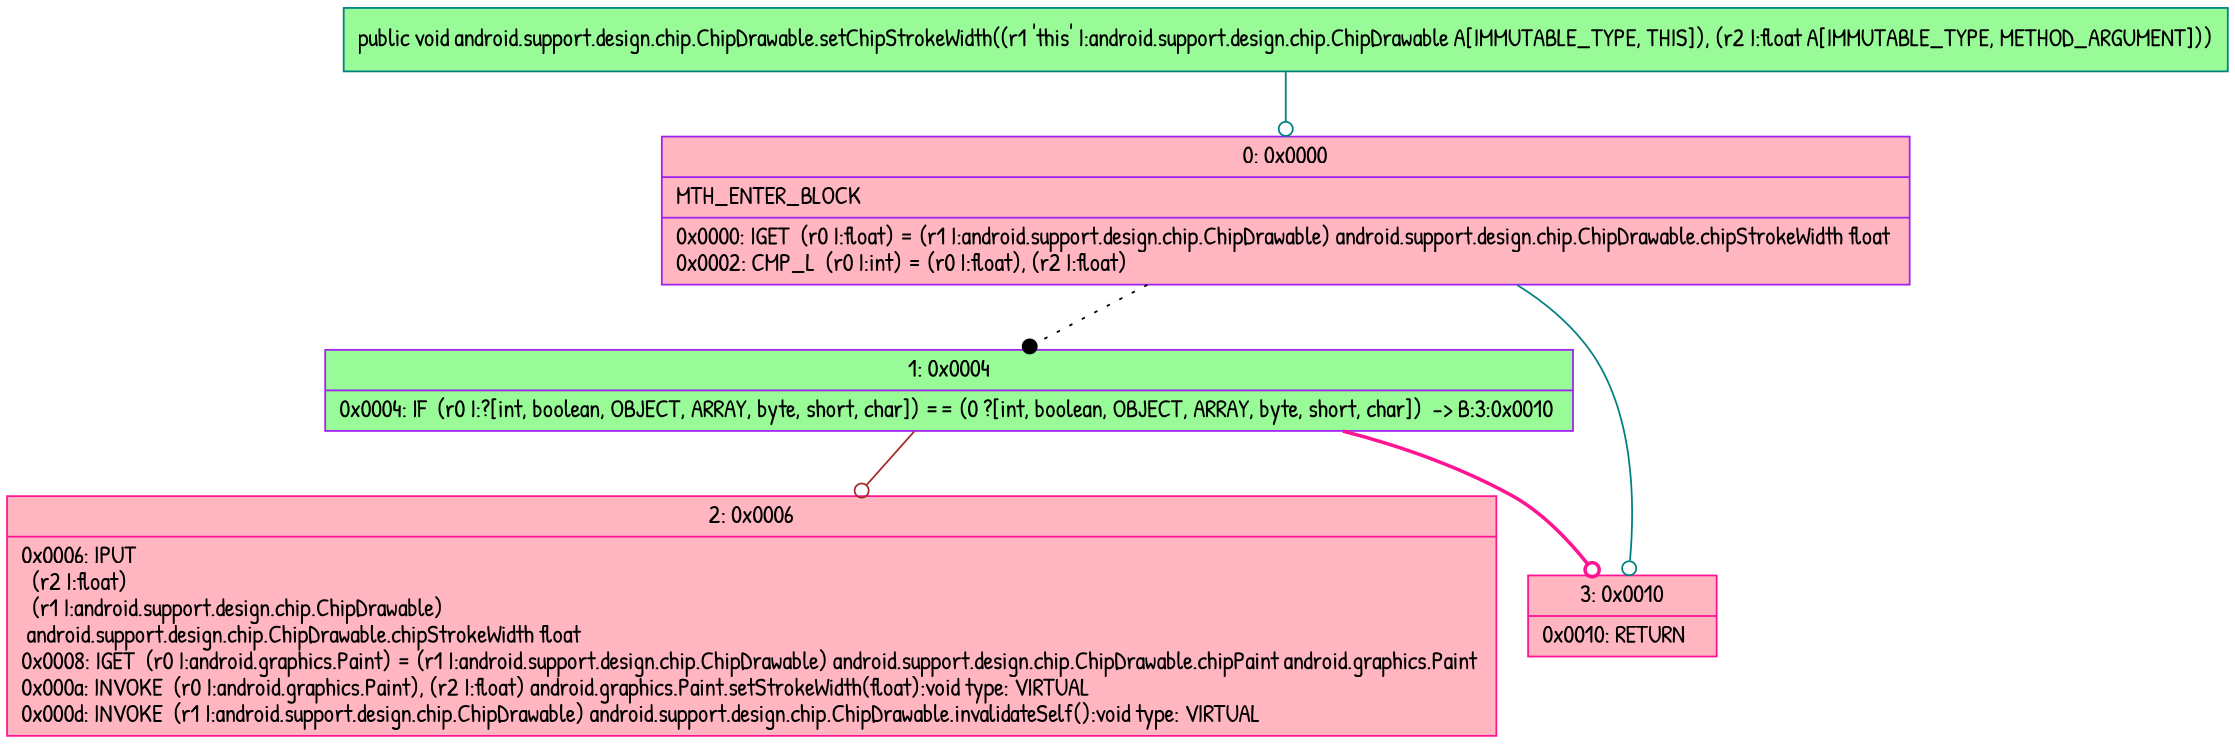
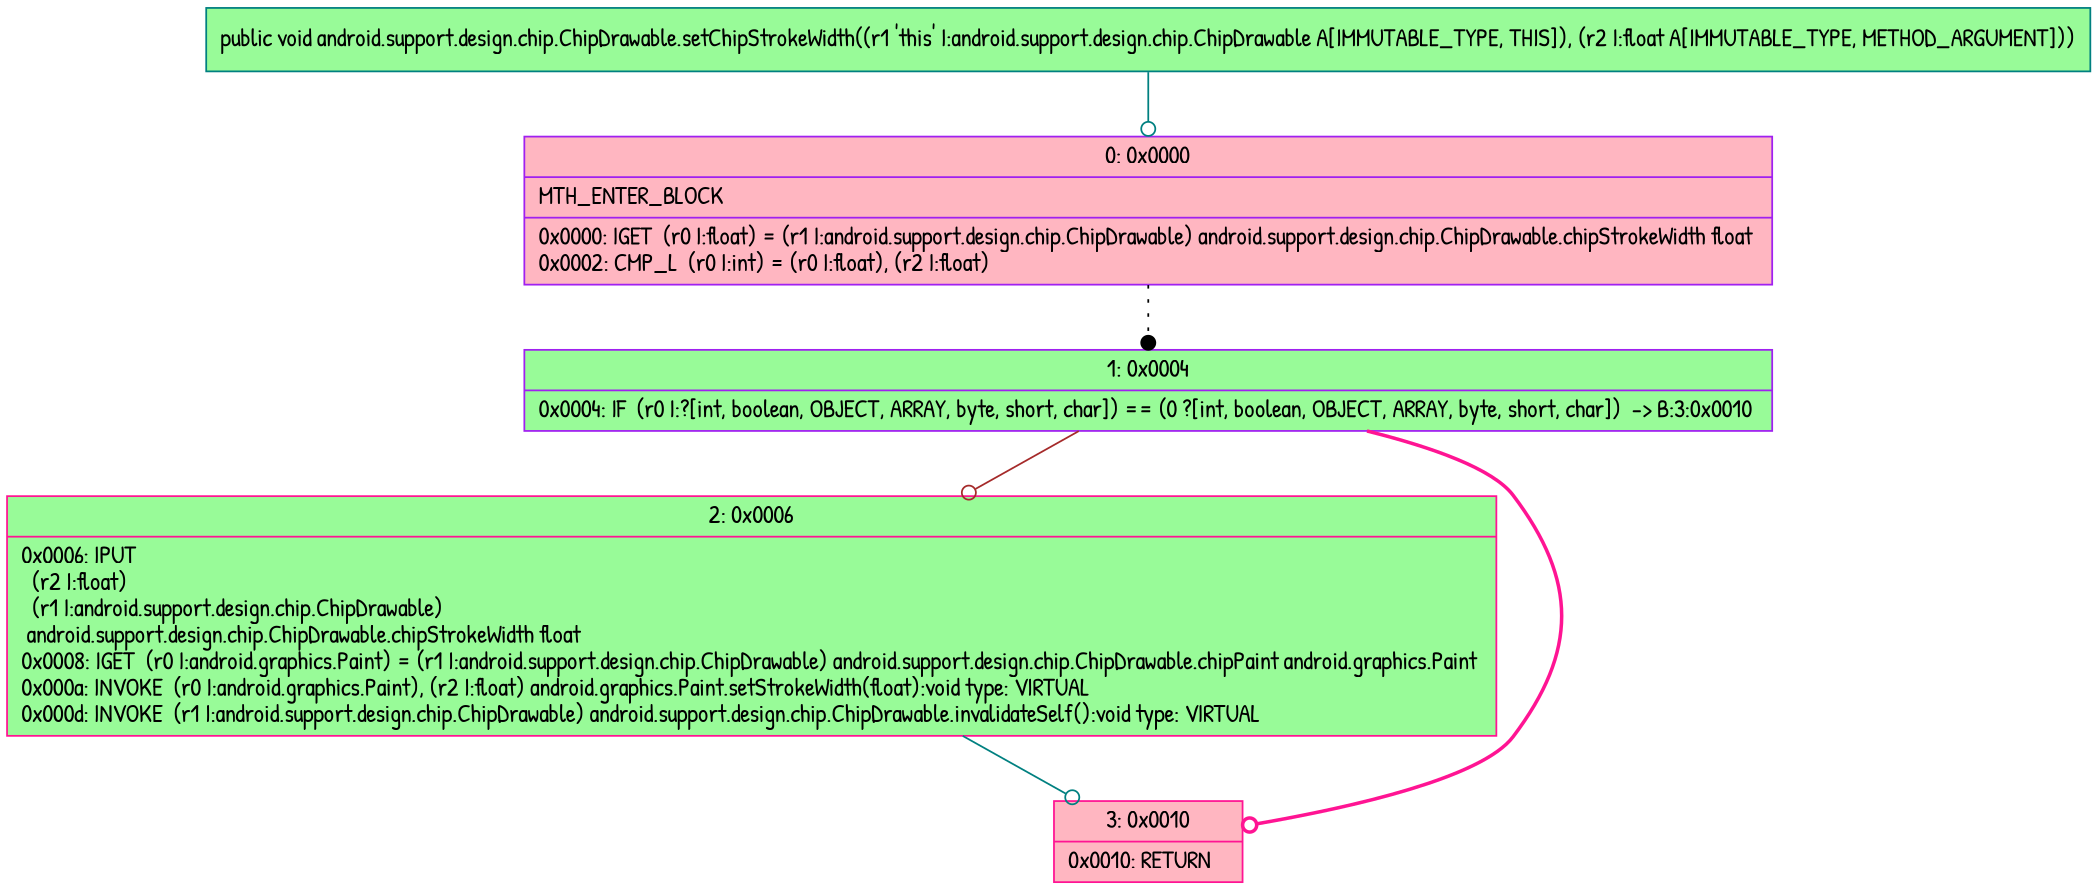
  digraph {
    fontname="Patrick Hand"
    node [color=purple fillcolor=palegreen fontname="Patrick Hand" shape=record style=filled]
    edge [arrowhead=odot color=teal fontname="Patrick Hand" style=solid]
    n1 [fillcolor=lightpink label="{0\:\ 0x0000|MTH_ENTER_BLOCK\l|0x0000: IGET  (r0 I:float) = (r1 I:android.support.design.chip.ChipDrawable) android.support.design.chip.ChipDrawable.chipStrokeWidth float \l0x0002: CMP_L  (r0 I:int) = (r0 I:float), (r2 I:float) \l}"]
    n2 [label="{1\:\ 0x0004|0x0004: IF  (r0 I:?[int, boolean, OBJECT, ARRAY, byte, short, char]) == (0 ?[int, boolean, OBJECT, ARRAY, byte, short, char])  \-\> B:3:0x0010 \l}"]
-   n3 [color=deeppink fillcolor=lightpink label="{2\:\ 0x0006|0x0006: IPUT  \l  (r2 I:float)\l  (r1 I:android.support.design.chip.ChipDrawable)\l android.support.design.chip.ChipDrawable.chipStrokeWidth float \l0x0008: IGET  (r0 I:android.graphics.Paint) = (r1 I:android.support.design.chip.ChipDrawable) android.support.design.chip.ChipDrawable.chipPaint android.graphics.Paint \l0x000a: INVOKE  (r0 I:android.graphics.Paint), (r2 I:float) android.graphics.Paint.setStrokeWidth(float):void type: VIRTUAL \l0x000d: INVOKE  (r1 I:android.support.design.chip.ChipDrawable) android.support.design.chip.ChipDrawable.invalidateSelf():void type: VIRTUAL \l}"]
+   n3 [color=deeppink label="{2\:\ 0x0006|0x0006: IPUT  \l  (r2 I:float)\l  (r1 I:android.support.design.chip.ChipDrawable)\l android.support.design.chip.ChipDrawable.chipStrokeWidth float \l0x0008: IGET  (r0 I:android.graphics.Paint) = (r1 I:android.support.design.chip.ChipDrawable) android.support.design.chip.ChipDrawable.chipPaint android.graphics.Paint \l0x000a: INVOKE  (r0 I:android.graphics.Paint), (r2 I:float) android.graphics.Paint.setStrokeWidth(float):void type: VIRTUAL \l0x000d: INVOKE  (r1 I:android.support.design.chip.ChipDrawable) android.support.design.chip.ChipDrawable.invalidateSelf():void type: VIRTUAL \l}"]
    n4 [color=deeppink fillcolor=lightpink label="{3\:\ 0x0010|0x0010: RETURN   \l}"]
    n5 [color=teal label="{public void android.support.design.chip.ChipDrawable.setChipStrokeWidth((r1 'this' I:android.support.design.chip.ChipDrawable A[IMMUTABLE_TYPE, THIS]), (r2 I:float A[IMMUTABLE_TYPE, METHOD_ARGUMENT])) }"]
    n1 -> n2 [arrowhead=dot color=black style=dotted]
    n2 -> n3 [color=brown]
    n2 -> n4 [color=deeppink style=bold]
-   n1 -> n4
+   n3 -> n4
    n5 -> n1
  }
